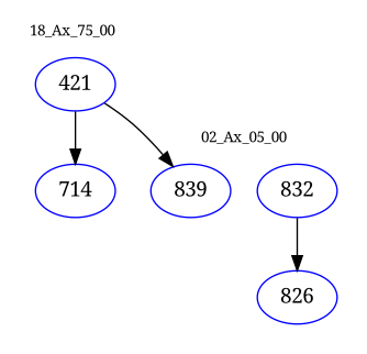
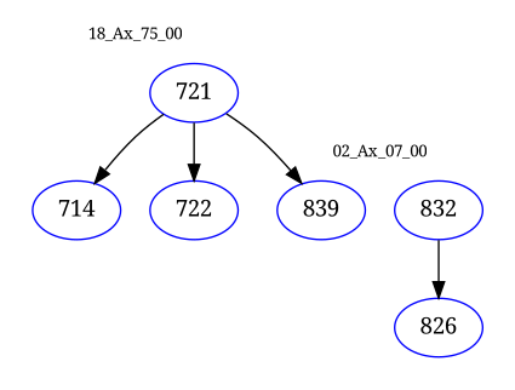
  digraph {
    fontname="Noto Serif"
    node [color=blue fontname="Noto Serif"]
    edge [color=black fontname="Noto Serif"]
-   n1 [label=421]
+   n1 [label=721]
    n2 [label=714]
+   n3 [label=722]
    n4 [label=832]
    n5 [label=826]
    n6 [label=839]
    subgraph cluster_1 {
      color=white
      fontsize=10
      label="18_Ax_75_00"
      n1
      n2
+     n3
    }
    subgraph cluster_2 {
      color=white
      fontsize=10
-     label="02_Ax_05_00"
+     label="02_Ax_07_00"
      n4
      n5
      n6
    }
    n1 -> n2
+   n1 -> n3
    n1 -> n6
    n4 -> n5
  }
